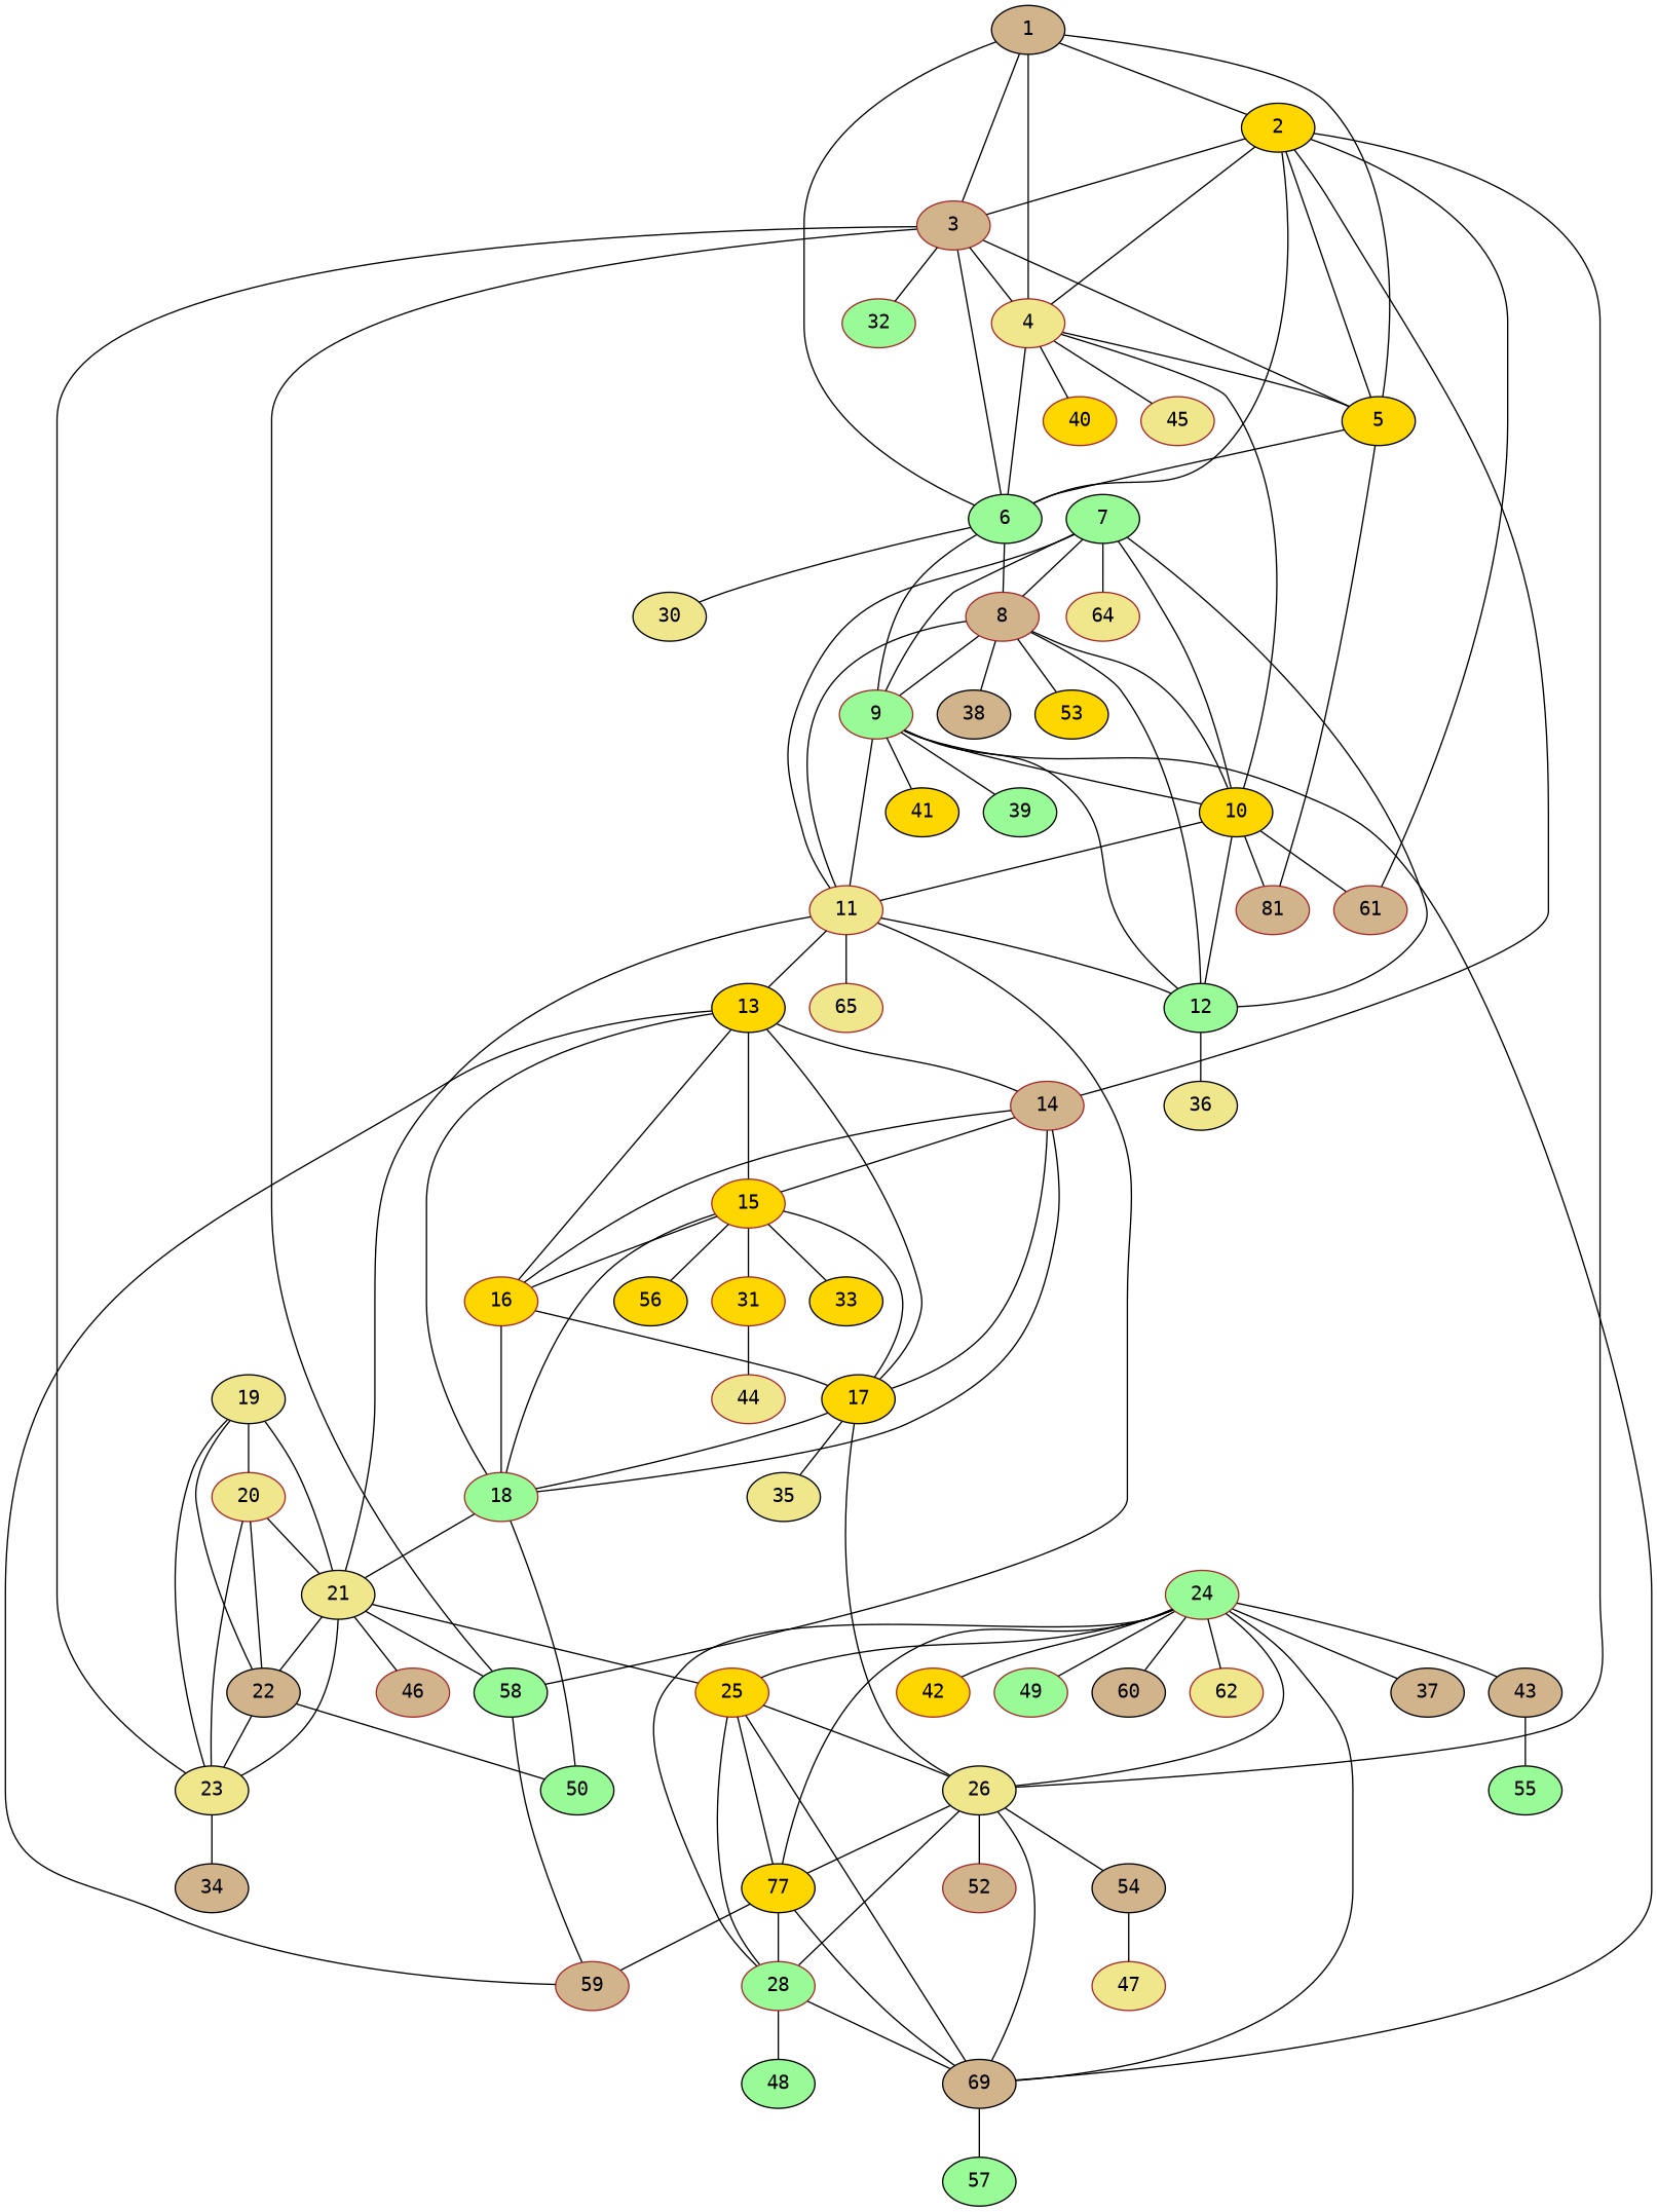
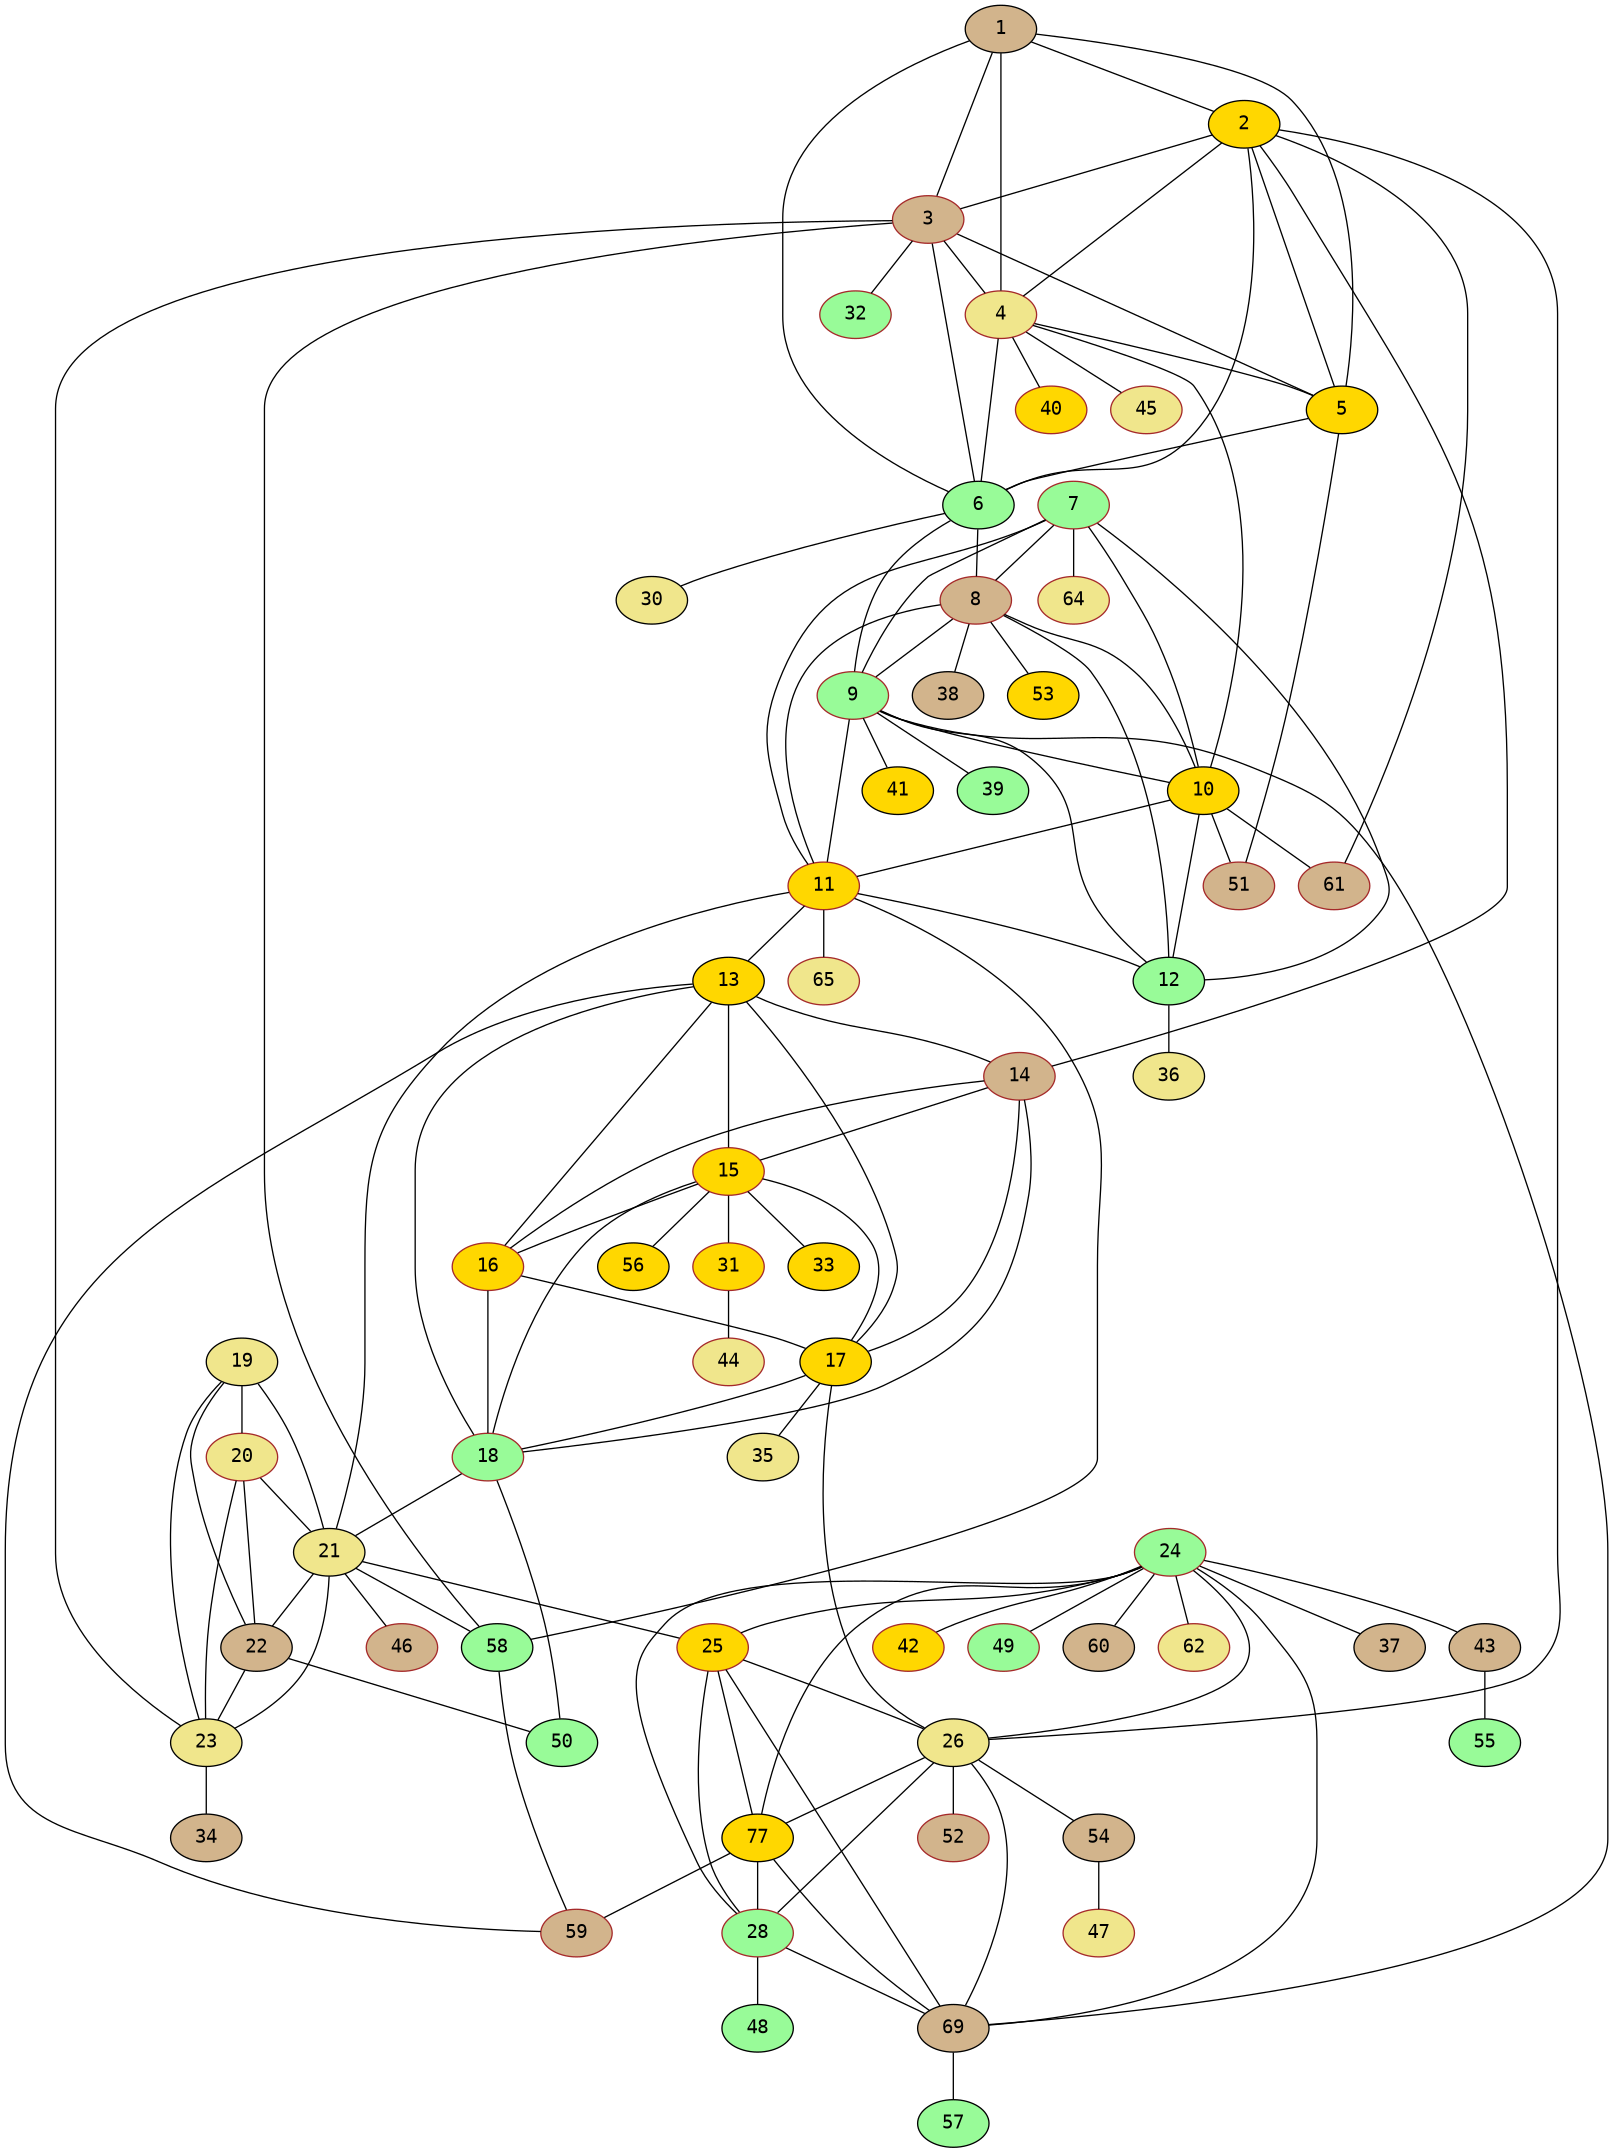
  graph {
    fontname="DejaVu Sans Mono"
    node [color=black fillcolor=gold fontname="DejaVu Sans Mono" style=filled]
    edge [fontname="DejaVu Sans Mono" weight=1.0]
    2
    1 [fillcolor=tan]
    3 [color=brown fillcolor=tan]
    4 [color=brown fillcolor=khaki]
    5
    6 [fillcolor=palegreen]
    14 [color=brown fillcolor=tan]
    26 [fillcolor=khaki]
    61 [color=brown fillcolor=tan]
    23 [fillcolor=khaki]
    32 [color=brown fillcolor=palegreen]
    58 [fillcolor=palegreen]
    10
    40 [color=brown]
    45 [color=brown fillcolor=khaki]
-   51 [color=brown fillcolor=tan label=81]
+   51 [color=brown fillcolor=tan]
    8 [color=brown fillcolor=tan]
    9 [color=brown fillcolor=palegreen]
    30 [fillcolor=khaki]
    15 [color=brown]
    16 [color=brown]
    17
    18 [color=brown fillcolor=palegreen]
    n24 [fillcolor=tan label=69]
    n25 [label=77]
    28 [color=brown fillcolor=palegreen]
    52 [color=brown fillcolor=tan]
    54 [fillcolor=tan]
    34 [fillcolor=tan]
    59 [color=brown fillcolor=tan]
-   11 [color=brown fillcolor=khaki]
+   11 [color=brown]
    12 [fillcolor=palegreen]
    38 [fillcolor=tan]
    53
    39 [fillcolor=palegreen]
    41
-   7 [fillcolor=palegreen]
+   7 [color=brown fillcolor=palegreen]
    64 [color=brown fillcolor=khaki]
    13
    21 [fillcolor=khaki]
    65 [color=brown fillcolor=khaki]
    36 [fillcolor=khaki]
    57 [fillcolor=palegreen]
    22 [fillcolor=tan]
    25 [color=brown]
    46 [color=brown fillcolor=tan]
    31 [color=brown]
    33
    56
    35 [fillcolor=khaki]
    50 [fillcolor=palegreen]
    44 [color=brown fillcolor=khaki]
    19 [fillcolor=khaki]
    20 [color=brown fillcolor=khaki]
    24 [color=brown fillcolor=palegreen]
    37 [fillcolor=tan]
    42 [color=brown]
    43 [fillcolor=tan]
    49 [color=brown fillcolor=palegreen]
    60 [fillcolor=tan]
    62 [color=brown fillcolor=khaki]
    48 [fillcolor=palegreen]
    55 [fillcolor=palegreen]
    47 [color=brown fillcolor=khaki]
    2 -- 3
    2 -- 4
    2 -- 5
    2 -- 6
    2 -- 14
    2 -- 26
    2 -- 61
    1 -- 2
    1 -- 3
    1 -- 4
    1 -- 5
    1 -- 6
    3 -- 4
    3 -- 5
    3 -- 6
    3 -- 23
    3 -- 32
    3 -- 58
    4 -- 5
    4 -- 6 [weight=7.0]
    4 -- 10
    4 -- 40
    4 -- 45
    5 -- 6
    5 -- 51
    6 -- 8
    6 -- 9
    6 -- 30
    14 -- 15
    14 -- 16
    14 -- 17
    14 -- 18
    26 -- n24
    26 -- n25
    26 -- 28
    26 -- 52
    26 -- 54
    23 -- 34 [weight=3.0]
    58 -- 59
    10 -- 61
    10 -- 51
    10 -- 11
    10 -- 12
    8 -- 10
    8 -- 9
    8 -- 11
    8 -- 12
    8 -- 38 [weight=4.0]
    8 -- 53
    9 -- 10
    9 -- n24
    9 -- 11
    9 -- 12
    9 -- 39
    9 -- 41
    15 -- 16
    15 -- 17
    15 -- 18
    15 -- 31
    15 -- 33
    15 -- 56
    16 -- 17
    16 -- 18 [weight=5.0]
    17 -- 26
    17 -- 18
    17 -- 35
    18 -- 21
    18 -- 50
    n24 -- 57
    n25 -- n24
    n25 -- 28
    n25 -- 59 [weight=2.0]
    28 -- n24
    28 -- 48 [weight=2.0]
    54 -- 47
    11 -- 58
    11 -- 12
    11 -- 13
    11 -- 21
    11 -- 65
    12 -- 36
    7 -- 10
    7 -- 8
    7 -- 9
    7 -- 11
    7 -- 12
    7 -- 64
    13 -- 14
    13 -- 15
    13 -- 16
    13 -- 17
    13 -- 18
    13 -- 59
    21 -- 23 [weight=2.0]
    21 -- 58
    21 -- 22 [weight=8.0]
    21 -- 25
    21 -- 46
    22 -- 23
    22 -- 50
    25 -- 26
    25 -- n24
    25 -- n25
    25 -- 28
    31 -- 44
    19 -- 23
    19 -- 21 [weight=2.0]
    19 -- 22
    19 -- 20
    20 -- 23
    20 -- 21 [weight=2.0]
    20 -- 22
    24 -- 26
    24 -- n24
    24 -- n25
    24 -- 28
    24 -- 25
    24 -- 37
    24 -- 42
    24 -- 43
    24 -- 49
    24 -- 60
    24 -- 62
    43 -- 55
  }
